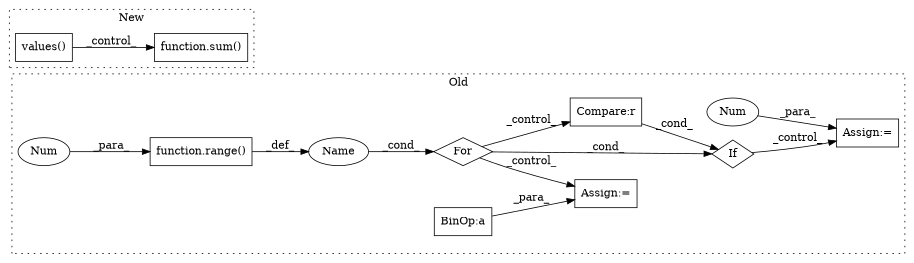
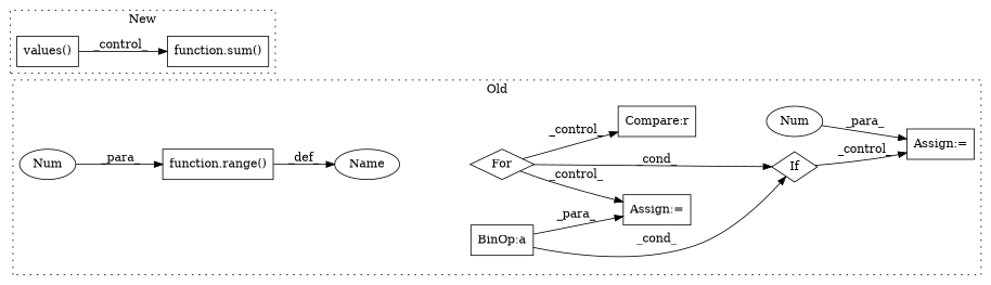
  digraph {
    rankdir=LR
    node [a=75 l=3 shape=box]
    n1 [l="6,1" label="function.range()" s="1480,1499"]
    n2 [a=107 l="4,22" label=For s="1471,1500" shape=diamond]
    n3 [a=68 label="Assign:=" s=1874]
    n4 [a=87 l=1 label=Name s=1475 shape=ellipse]
    n5 [a=96 label=If s=1717 shape=diamond]
    n6 [a=40 l=16 label="Compare:r" s=1720]
    n7 [a=76 l=1 label=Num s=1486 shape=ellipse]
    n8 [a=76 l=1 label=Num s=1877 shape=ellipse]
    n9 [a=82 label="BinOp:a" s=1688]
    n10 [a=68 label="Assign:=" s=1681]
    n11 [l="4,1" label="function.sum()" s="1696,1717"]
    n12 [l=17 label="values()" s=1700]
    subgraph cluster_1 {
      label=Old
      style=dotted
      n1
      n2
      n3
      n4
      n5
      n6
      n7
      n8
      n9
      n10
    }
    subgraph cluster_2 {
      label=New
      style=dotted
      n11
      n12
    }
    n1 -> n4 [label=_def_]
    n2 -> n5 [label=_cond_]
    n2 -> n6 [label=_control_]
    n2 -> n10 [label=_control_]
-   n4 -> n2 [label=_cond_]
    n5 -> n3 [label=_control_]
-   n6 -> n5 [label=_cond_]
+   n9 -> n5 [label=_cond_]
    n7 -> n1 [label=_para_]
    n8 -> n3 [label=_para_]
    n9 -> n10 [label=_para_]
    n12 -> n11 [label=_control_]
  }
